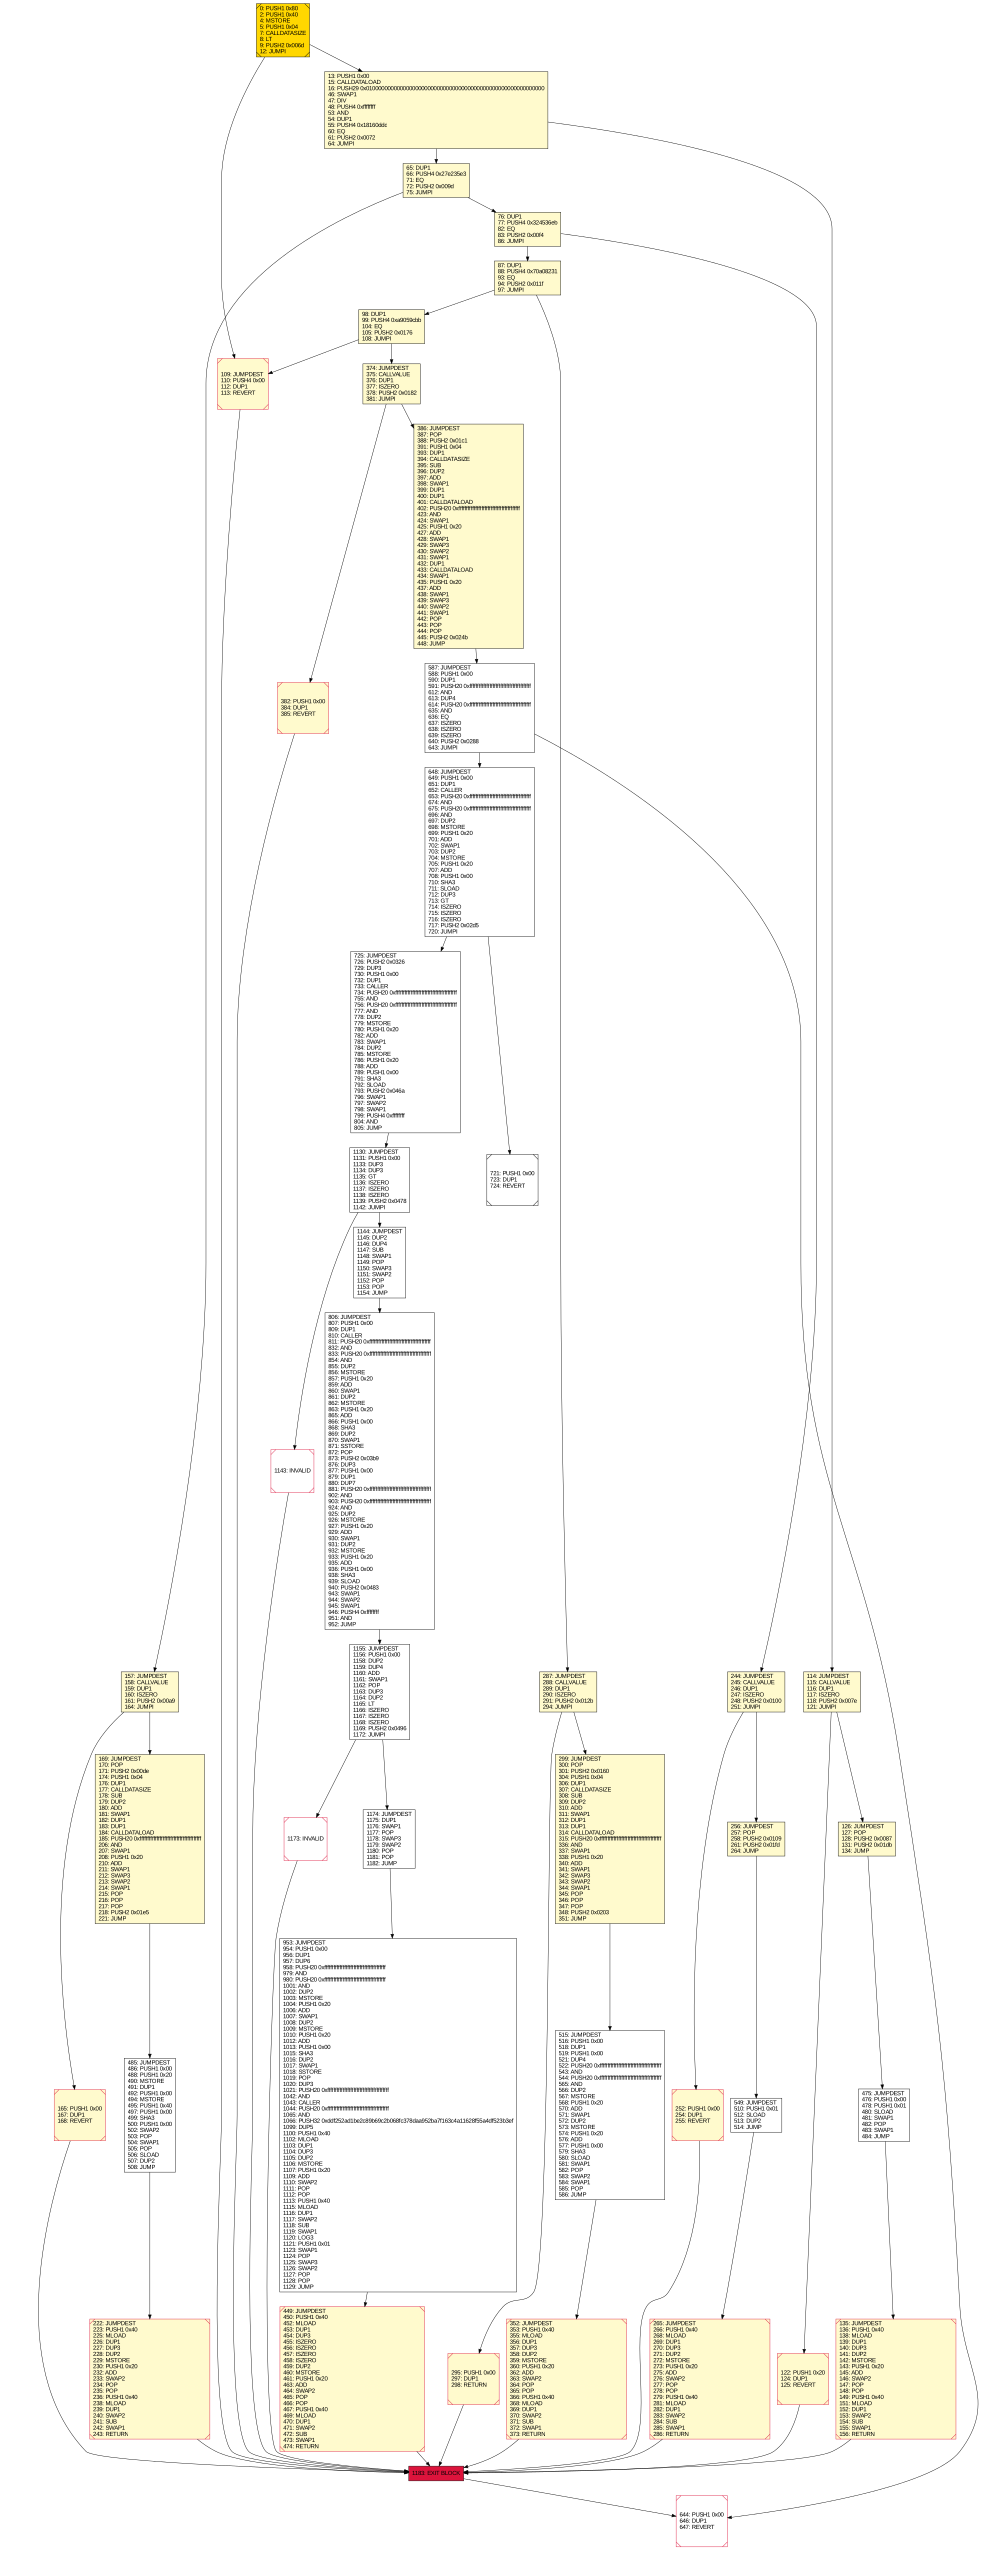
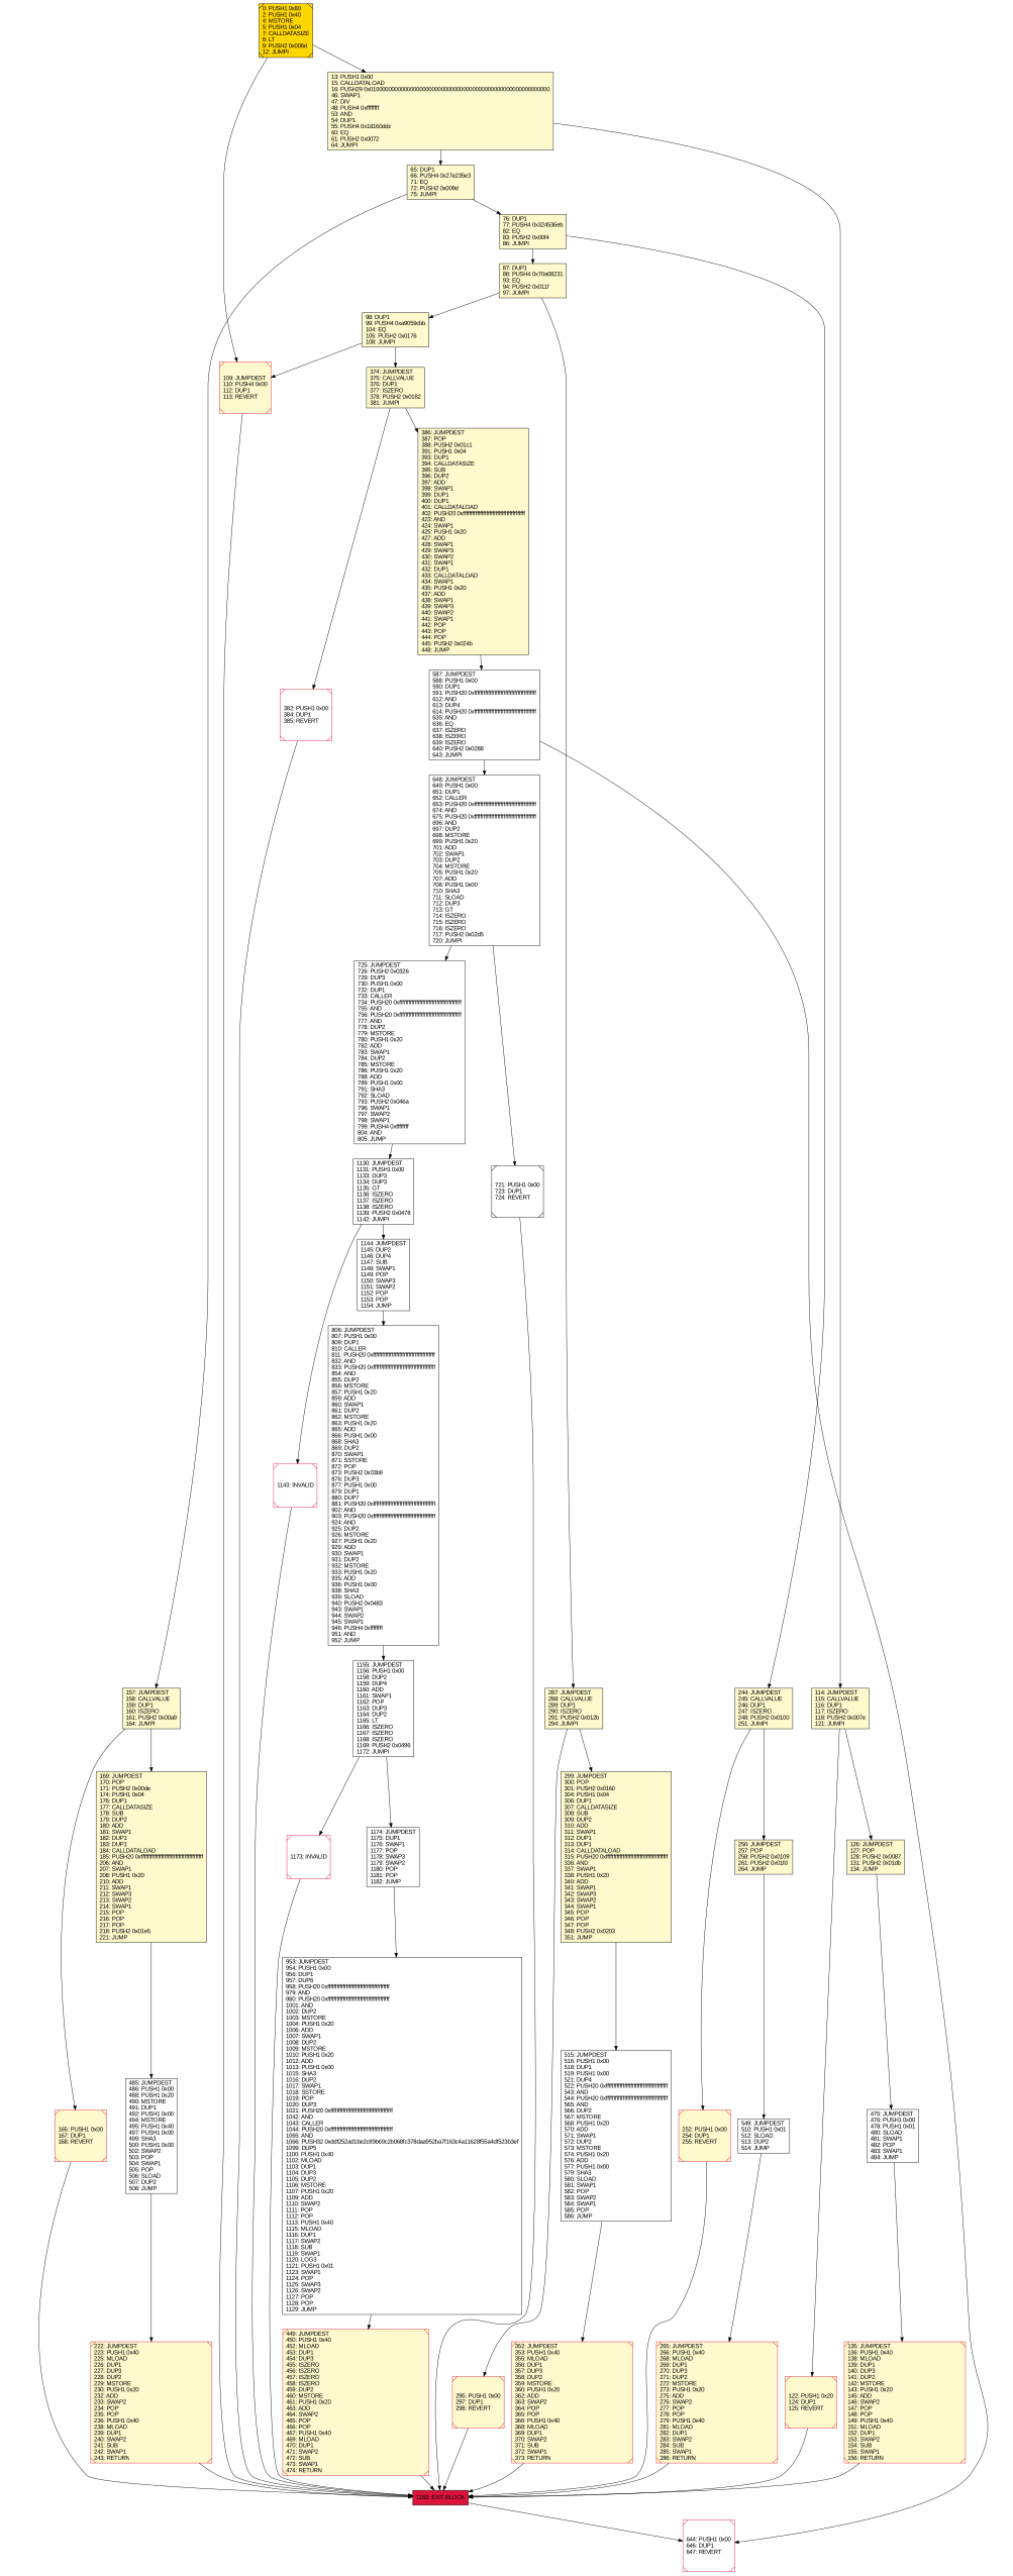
  digraph {
    rankdir=UD
    node [color=black fillcolor=lemonchiffon fontcolor=black fontname=arial shape=box style=filled]
    n1 [fillcolor=white label="1144: JUMPDEST\l1145: DUP2\l1146: DUP4\l1147: SUB\l1148: SWAP1\l1149: POP\l1150: SWAP3\l1151: SWAP2\l1152: POP\l1153: POP\l1154: JUMP\l"]
    n2 [fillcolor=white label="806: JUMPDEST\l807: PUSH1 0x00\l809: DUP1\l810: CALLER\l811: PUSH20 0xffffffffffffffffffffffffffffffffffffffff\l832: AND\l833: PUSH20 0xffffffffffffffffffffffffffffffffffffffff\l854: AND\l855: DUP2\l856: MSTORE\l857: PUSH1 0x20\l859: ADD\l860: SWAP1\l861: DUP2\l862: MSTORE\l863: PUSH1 0x20\l865: ADD\l866: PUSH1 0x00\l868: SHA3\l869: DUP2\l870: SWAP1\l871: SSTORE\l872: POP\l873: PUSH2 0x03b9\l876: DUP3\l877: PUSH1 0x00\l879: DUP1\l880: DUP7\l881: PUSH20 0xffffffffffffffffffffffffffffffffffffffff\l902: AND\l903: PUSH20 0xffffffffffffffffffffffffffffffffffffffff\l924: AND\l925: DUP2\l926: MSTORE\l927: PUSH1 0x20\l929: ADD\l930: SWAP1\l931: DUP2\l932: MSTORE\l933: PUSH1 0x20\l935: ADD\l936: PUSH1 0x00\l938: SHA3\l939: SLOAD\l940: PUSH2 0x0483\l943: SWAP1\l944: SWAP2\l945: SWAP1\l946: PUSH4 0xffffffff\l951: AND\l952: JUMP\l"]
    n3 [fillcolor=white label="1155: JUMPDEST\l1156: PUSH1 0x00\l1158: DUP2\l1159: DUP4\l1160: ADD\l1161: SWAP1\l1162: POP\l1163: DUP3\l1164: DUP2\l1165: LT\l1166: ISZERO\l1167: ISZERO\l1168: ISZERO\l1169: PUSH2 0x0496\l1172: JUMPI\l"]
    n4 [label="157: JUMPDEST\l158: CALLVALUE\l159: DUP1\l160: ISZERO\l161: PUSH2 0x00a9\l164: JUMPI\l"]
    n5 [color=crimson label="165: PUSH1 0x00\l167: DUP1\l168: REVERT\l" shape=Msquare]
    n6 [label="169: JUMPDEST\l170: POP\l171: PUSH2 0x00de\l174: PUSH1 0x04\l176: DUP1\l177: CALLDATASIZE\l178: SUB\l179: DUP2\l180: ADD\l181: SWAP1\l182: DUP1\l183: DUP1\l184: CALLDATALOAD\l185: PUSH20 0xffffffffffffffffffffffffffffffffffffffff\l206: AND\l207: SWAP1\l208: PUSH1 0x20\l210: ADD\l211: SWAP1\l212: SWAP3\l213: SWAP2\l214: SWAP1\l215: POP\l216: POP\l217: POP\l218: PUSH2 0x01e5\l221: JUMP\l"]
    n7 [fillcolor=crimson label="1183: EXIT BLOCK\l"]
    n8 [fillcolor=white label="485: JUMPDEST\l486: PUSH1 0x00\l488: PUSH1 0x20\l490: MSTORE\l491: DUP1\l492: PUSH1 0x00\l494: MSTORE\l495: PUSH1 0x40\l497: PUSH1 0x00\l499: SHA3\l500: PUSH1 0x00\l502: SWAP2\l503: POP\l504: SWAP1\l505: POP\l506: SLOAD\l507: DUP2\l508: JUMP\l"]
    n9 [color=crimson fillcolor=white label="644: PUSH1 0x00\l646: DUP1\l647: REVERT\l" shape=Msquare]
    n10 [color=crimson label="222: JUMPDEST\l223: PUSH1 0x40\l225: MLOAD\l226: DUP1\l227: DUP3\l228: DUP2\l229: MSTORE\l230: PUSH1 0x20\l232: ADD\l233: SWAP2\l234: POP\l235: POP\l236: PUSH1 0x40\l238: MLOAD\l239: DUP1\l240: SWAP2\l241: SUB\l242: SWAP1\l243: RETURN\l" shape=Msquare]
-   n11 [color=crimson label="295: PUSH1 0x00\l297: DUP1\l298: RETURN\l" shape=Msquare]
+   n11 [color=crimson label="295: PUSH1 0x00\l297: DUP1\l298: REVERT\l" shape=Msquare]
    n12 [label="98: DUP1\l99: PUSH4 0xa9059cbb\l104: EQ\l105: PUSH2 0x0176\l108: JUMPI\l"]
    n13 [color=crimson label="109: JUMPDEST\l110: PUSH4 0x00\l112: DUP1\l113: REVERT\l" shape=Msquare]
    n14 [label="374: JUMPDEST\l375: CALLVALUE\l376: DUP1\l377: ISZERO\l378: PUSH2 0x0182\l381: JUMPI\l"]
-   n15 [color=crimson label="382: PUSH1 0x00\l384: DUP1\l385: REVERT\l" shape=Msquare]
+   n15 [color=crimson fillcolor=white label="382: PUSH1 0x00\l384: DUP1\l385: REVERT\l" shape=Msquare]
    n16 [label="386: JUMPDEST\l387: POP\l388: PUSH2 0x01c1\l391: PUSH1 0x04\l393: DUP1\l394: CALLDATASIZE\l395: SUB\l396: DUP2\l397: ADD\l398: SWAP1\l399: DUP1\l400: DUP1\l401: CALLDATALOAD\l402: PUSH20 0xffffffffffffffffffffffffffffffffffffffff\l423: AND\l424: SWAP1\l425: PUSH1 0x20\l427: ADD\l428: SWAP1\l429: SWAP3\l430: SWAP2\l431: SWAP1\l432: DUP1\l433: CALLDATALOAD\l434: SWAP1\l435: PUSH1 0x20\l437: ADD\l438: SWAP1\l439: SWAP3\l440: SWAP2\l441: SWAP1\l442: POP\l443: POP\l444: POP\l445: PUSH2 0x024b\l448: JUMP\l"]
    n17 [fillcolor=white label="1130: JUMPDEST\l1131: PUSH1 0x00\l1133: DUP3\l1134: DUP3\l1135: GT\l1136: ISZERO\l1137: ISZERO\l1138: ISZERO\l1139: PUSH2 0x0478\l1142: JUMPI\l"]
    n18 [color=crimson fillcolor=white label="1143: INVALID\l" shape=Msquare]
    n19 [label="65: DUP1\l66: PUSH4 0x27e235e3\l71: EQ\l72: PUSH2 0x009d\l75: JUMPI\l"]
    n20 [label="76: DUP1\l77: PUSH4 0x324536eb\l82: EQ\l83: PUSH2 0x00f4\l86: JUMPI\l"]
    n21 [label="87: DUP1\l88: PUSH4 0x70a08231\l93: EQ\l94: PUSH2 0x011f\l97: JUMPI\l"]
    n22 [label="244: JUMPDEST\l245: CALLVALUE\l246: DUP1\l247: ISZERO\l248: PUSH2 0x0100\l251: JUMPI\l"]
    n23 [label="299: JUMPDEST\l300: POP\l301: PUSH2 0x0160\l304: PUSH1 0x04\l306: DUP1\l307: CALLDATASIZE\l308: SUB\l309: DUP2\l310: ADD\l311: SWAP1\l312: DUP1\l313: DUP1\l314: CALLDATALOAD\l315: PUSH20 0xffffffffffffffffffffffffffffffffffffffff\l336: AND\l337: SWAP1\l338: PUSH1 0x20\l340: ADD\l341: SWAP1\l342: SWAP3\l343: SWAP2\l344: SWAP1\l345: POP\l346: POP\l347: POP\l348: PUSH2 0x0203\l351: JUMP\l"]
    n24 [fillcolor=white label="515: JUMPDEST\l516: PUSH1 0x00\l518: DUP1\l519: PUSH1 0x00\l521: DUP4\l522: PUSH20 0xffffffffffffffffffffffffffffffffffffffff\l543: AND\l544: PUSH20 0xffffffffffffffffffffffffffffffffffffffff\l565: AND\l566: DUP2\l567: MSTORE\l568: PUSH1 0x20\l570: ADD\l571: SWAP1\l572: DUP2\l573: MSTORE\l574: PUSH1 0x20\l576: ADD\l577: PUSH1 0x00\l579: SHA3\l580: SLOAD\l581: SWAP1\l582: POP\l583: SWAP2\l584: SWAP1\l585: POP\l586: JUMP\l"]
    n25 [color=crimson label="352: JUMPDEST\l353: PUSH1 0x40\l355: MLOAD\l356: DUP1\l357: DUP3\l358: DUP2\l359: MSTORE\l360: PUSH1 0x20\l362: ADD\l363: SWAP2\l364: POP\l365: POP\l366: PUSH1 0x40\l368: MLOAD\l369: DUP1\l370: SWAP2\l371: SUB\l372: SWAP1\l373: RETURN\l" shape=Msquare]
    n26 [fillcolor=white label="475: JUMPDEST\l476: PUSH1 0x00\l478: PUSH1 0x01\l480: SLOAD\l481: SWAP1\l482: POP\l483: SWAP1\l484: JUMP\l"]
    n27 [color=crimson label="135: JUMPDEST\l136: PUSH1 0x40\l138: MLOAD\l139: DUP1\l140: DUP3\l141: DUP2\l142: MSTORE\l143: PUSH1 0x20\l145: ADD\l146: SWAP2\l147: POP\l148: POP\l149: PUSH1 0x40\l151: MLOAD\l152: DUP1\l153: SWAP2\l154: SUB\l155: SWAP1\l156: RETURN\l" shape=Msquare]
    n28 [fillcolor=white label="587: JUMPDEST\l588: PUSH1 0x00\l590: DUP1\l591: PUSH20 0xffffffffffffffffffffffffffffffffffffffff\l612: AND\l613: DUP4\l614: PUSH20 0xffffffffffffffffffffffffffffffffffffffff\l635: AND\l636: EQ\l637: ISZERO\l638: ISZERO\l639: ISZERO\l640: PUSH2 0x0288\l643: JUMPI\l"]
    n29 [fillcolor=white label="648: JUMPDEST\l649: PUSH1 0x00\l651: DUP1\l652: CALLER\l653: PUSH20 0xffffffffffffffffffffffffffffffffffffffff\l674: AND\l675: PUSH20 0xffffffffffffffffffffffffffffffffffffffff\l696: AND\l697: DUP2\l698: MSTORE\l699: PUSH1 0x20\l701: ADD\l702: SWAP1\l703: DUP2\l704: MSTORE\l705: PUSH1 0x20\l707: ADD\l708: PUSH1 0x00\l710: SHA3\l711: SLOAD\l712: DUP3\l713: GT\l714: ISZERO\l715: ISZERO\l716: ISZERO\l717: PUSH2 0x02d5\l720: JUMPI\l"]
    n30 [fillcolor=white label="721: PUSH1 0x00\l723: DUP1\l724: REVERT\l" shape=Msquare]
    n31 [fillcolor=white label="725: JUMPDEST\l726: PUSH2 0x0326\l729: DUP3\l730: PUSH1 0x00\l732: DUP1\l733: CALLER\l734: PUSH20 0xffffffffffffffffffffffffffffffffffffffff\l755: AND\l756: PUSH20 0xffffffffffffffffffffffffffffffffffffffff\l777: AND\l778: DUP2\l779: MSTORE\l780: PUSH1 0x20\l782: ADD\l783: SWAP1\l784: DUP2\l785: MSTORE\l786: PUSH1 0x20\l788: ADD\l789: PUSH1 0x00\l791: SHA3\l792: SLOAD\l793: PUSH2 0x046a\l796: SWAP1\l797: SWAP2\l798: SWAP1\l799: PUSH4 0xffffffff\l804: AND\l805: JUMP\l"]
    n32 [fillcolor=white label="1174: JUMPDEST\l1175: DUP1\l1176: SWAP1\l1177: POP\l1178: SWAP3\l1179: SWAP2\l1180: POP\l1181: POP\l1182: JUMP\l"]
    n33 [fillcolor=white label="953: JUMPDEST\l954: PUSH1 0x00\l956: DUP1\l957: DUP6\l958: PUSH20 0xffffffffffffffffffffffffffffffffffffffff\l979: AND\l980: PUSH20 0xffffffffffffffffffffffffffffffffffffffff\l1001: AND\l1002: DUP2\l1003: MSTORE\l1004: PUSH1 0x20\l1006: ADD\l1007: SWAP1\l1008: DUP2\l1009: MSTORE\l1010: PUSH1 0x20\l1012: ADD\l1013: PUSH1 0x00\l1015: SHA3\l1016: DUP2\l1017: SWAP1\l1018: SSTORE\l1019: POP\l1020: DUP3\l1021: PUSH20 0xffffffffffffffffffffffffffffffffffffffff\l1042: AND\l1043: CALLER\l1044: PUSH20 0xffffffffffffffffffffffffffffffffffffffff\l1065: AND\l1066: PUSH32 0xddf252ad1be2c89b69c2b068fc378daa952ba7f163c4a11628f55a4df523b3ef\l1099: DUP5\l1100: PUSH1 0x40\l1102: MLOAD\l1103: DUP1\l1104: DUP3\l1105: DUP2\l1106: MSTORE\l1107: PUSH1 0x20\l1109: ADD\l1110: SWAP2\l1111: POP\l1112: POP\l1113: PUSH1 0x40\l1115: MLOAD\l1116: DUP1\l1117: SWAP2\l1118: SUB\l1119: SWAP1\l1120: LOG3\l1121: PUSH1 0x01\l1123: SWAP1\l1124: POP\l1125: SWAP3\l1126: SWAP2\l1127: POP\l1128: POP\l1129: JUMP\l"]
    n34 [color=crimson label="449: JUMPDEST\l450: PUSH1 0x40\l452: MLOAD\l453: DUP1\l454: DUP3\l455: ISZERO\l456: ISZERO\l457: ISZERO\l458: ISZERO\l459: DUP2\l460: MSTORE\l461: PUSH1 0x20\l463: ADD\l464: SWAP2\l465: POP\l466: POP\l467: PUSH1 0x40\l469: MLOAD\l470: DUP1\l471: SWAP2\l472: SUB\l473: SWAP1\l474: RETURN\l" shape=Msquare]
    n35 [color=crimson label="122: PUSH1 0x20\l124: DUP1\l125: REVERT\l" shape=Msquare]
    n36 [color=crimson label="252: PUSH1 0x00\l254: DUP1\l255: REVERT\l" shape=Msquare]
    n37 [label="287: JUMPDEST\l288: CALLVALUE\l289: DUP1\l290: ISZERO\l291: PUSH2 0x012b\l294: JUMPI\l"]
    n38 [fillcolor=gold label="0: PUSH1 0x80\l2: PUSH1 0x40\l4: MSTORE\l5: PUSH1 0x04\l7: CALLDATASIZE\l8: LT\l9: PUSH2 0x006d\l12: JUMPI\l" shape=Msquare]
    n39 [label="13: PUSH1 0x00\l15: CALLDATALOAD\l16: PUSH29 0x0100000000000000000000000000000000000000000000000000000000\l46: SWAP1\l47: DIV\l48: PUSH4 0xffffffff\l53: AND\l54: DUP1\l55: PUSH4 0x18160ddd\l60: EQ\l61: PUSH2 0x0072\l64: JUMPI\l"]
    n40 [label="114: JUMPDEST\l115: CALLVALUE\l116: DUP1\l117: ISZERO\l118: PUSH2 0x007e\l121: JUMPI\l"]
    n41 [label="256: JUMPDEST\l257: POP\l258: PUSH2 0x0109\l261: PUSH2 0x01fd\l264: JUMP\l"]
    n42 [fillcolor=white label="549: JUMPDEST\l510: PUSH1 0x01\l512: SLOAD\l513: DUP2\l514: JUMP\l"]
    n43 [color=crimson label="265: JUMPDEST\l266: PUSH1 0x40\l268: MLOAD\l269: DUP1\l270: DUP3\l271: DUP2\l272: MSTORE\l273: PUSH1 0x20\l275: ADD\l276: SWAP2\l277: POP\l278: POP\l279: PUSH1 0x40\l281: MLOAD\l282: DUP1\l283: SWAP2\l284: SUB\l285: SWAP1\l286: RETURN\l" shape=Msquare]
    n44 [label="126: JUMPDEST\l127: POP\l128: PUSH2 0x0087\l131: PUSH2 0x01db\l134: JUMP\l"]
    n45 [color=crimson fillcolor=white label="1173: INVALID\l" shape=Msquare]
    n1 -> n2
    n2 -> n3
    n3 -> n32
    n3 -> n45
    n4 -> n5
    n4 -> n6
    n5 -> n7
    n6 -> n8
    n7 -> n9
    n8 -> n10
    n10 -> n7
    n11 -> n7
    n12 -> n13
    n12 -> n14
    n13 -> n7
    n14 -> n15
    n14 -> n16
    n15 -> n7
    n16 -> n28
    n17 -> n1
    n17 -> n18
    n18 -> n7
    n19 -> n4
    n19 -> n20
    n20 -> n21
    n20 -> n22
    n21 -> n12
    n21 -> n37
    n22 -> n36
    n22 -> n41
    n23 -> n24
    n24 -> n25
    n25 -> n7
    n26 -> n27
    n27 -> n7
    n28 -> n9
    n28 -> n29
    n29 -> n30
    n29 -> n31
+   n30 -> n7
    n31 -> n17
    n32 -> n33
    n33 -> n34
    n34 -> n7
    n35 -> n7
    n36 -> n7
    n37 -> n11
    n37 -> n23
    n38 -> n13
    n38 -> n39
    n39 -> n19
    n39 -> n40
    n40 -> n35
    n40 -> n44
    n41 -> n42
    n42 -> n43
    n43 -> n7
    n44 -> n26
    n45 -> n7
  }
